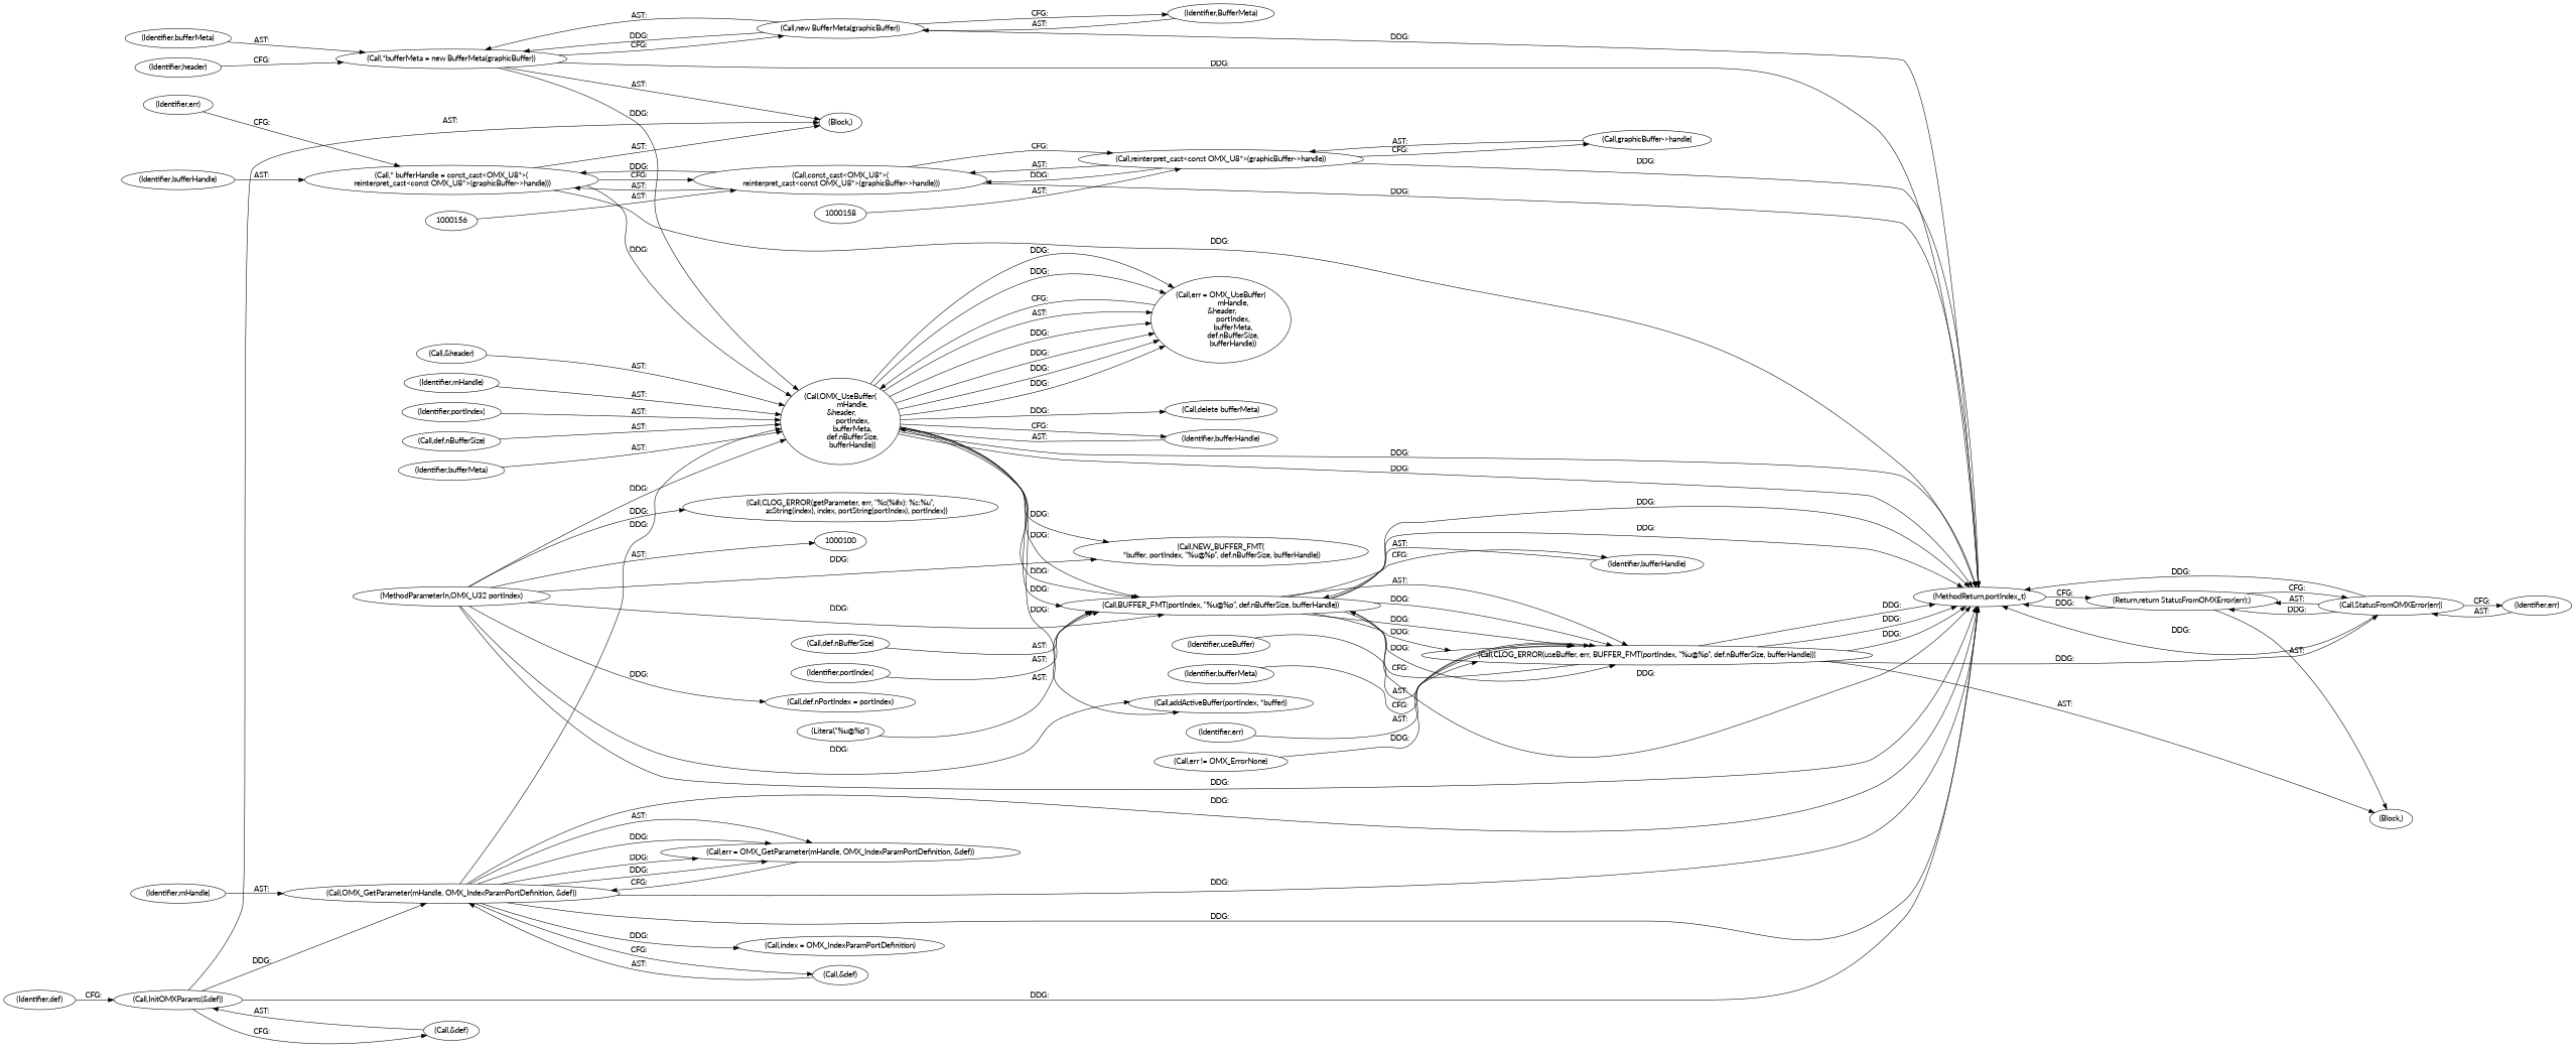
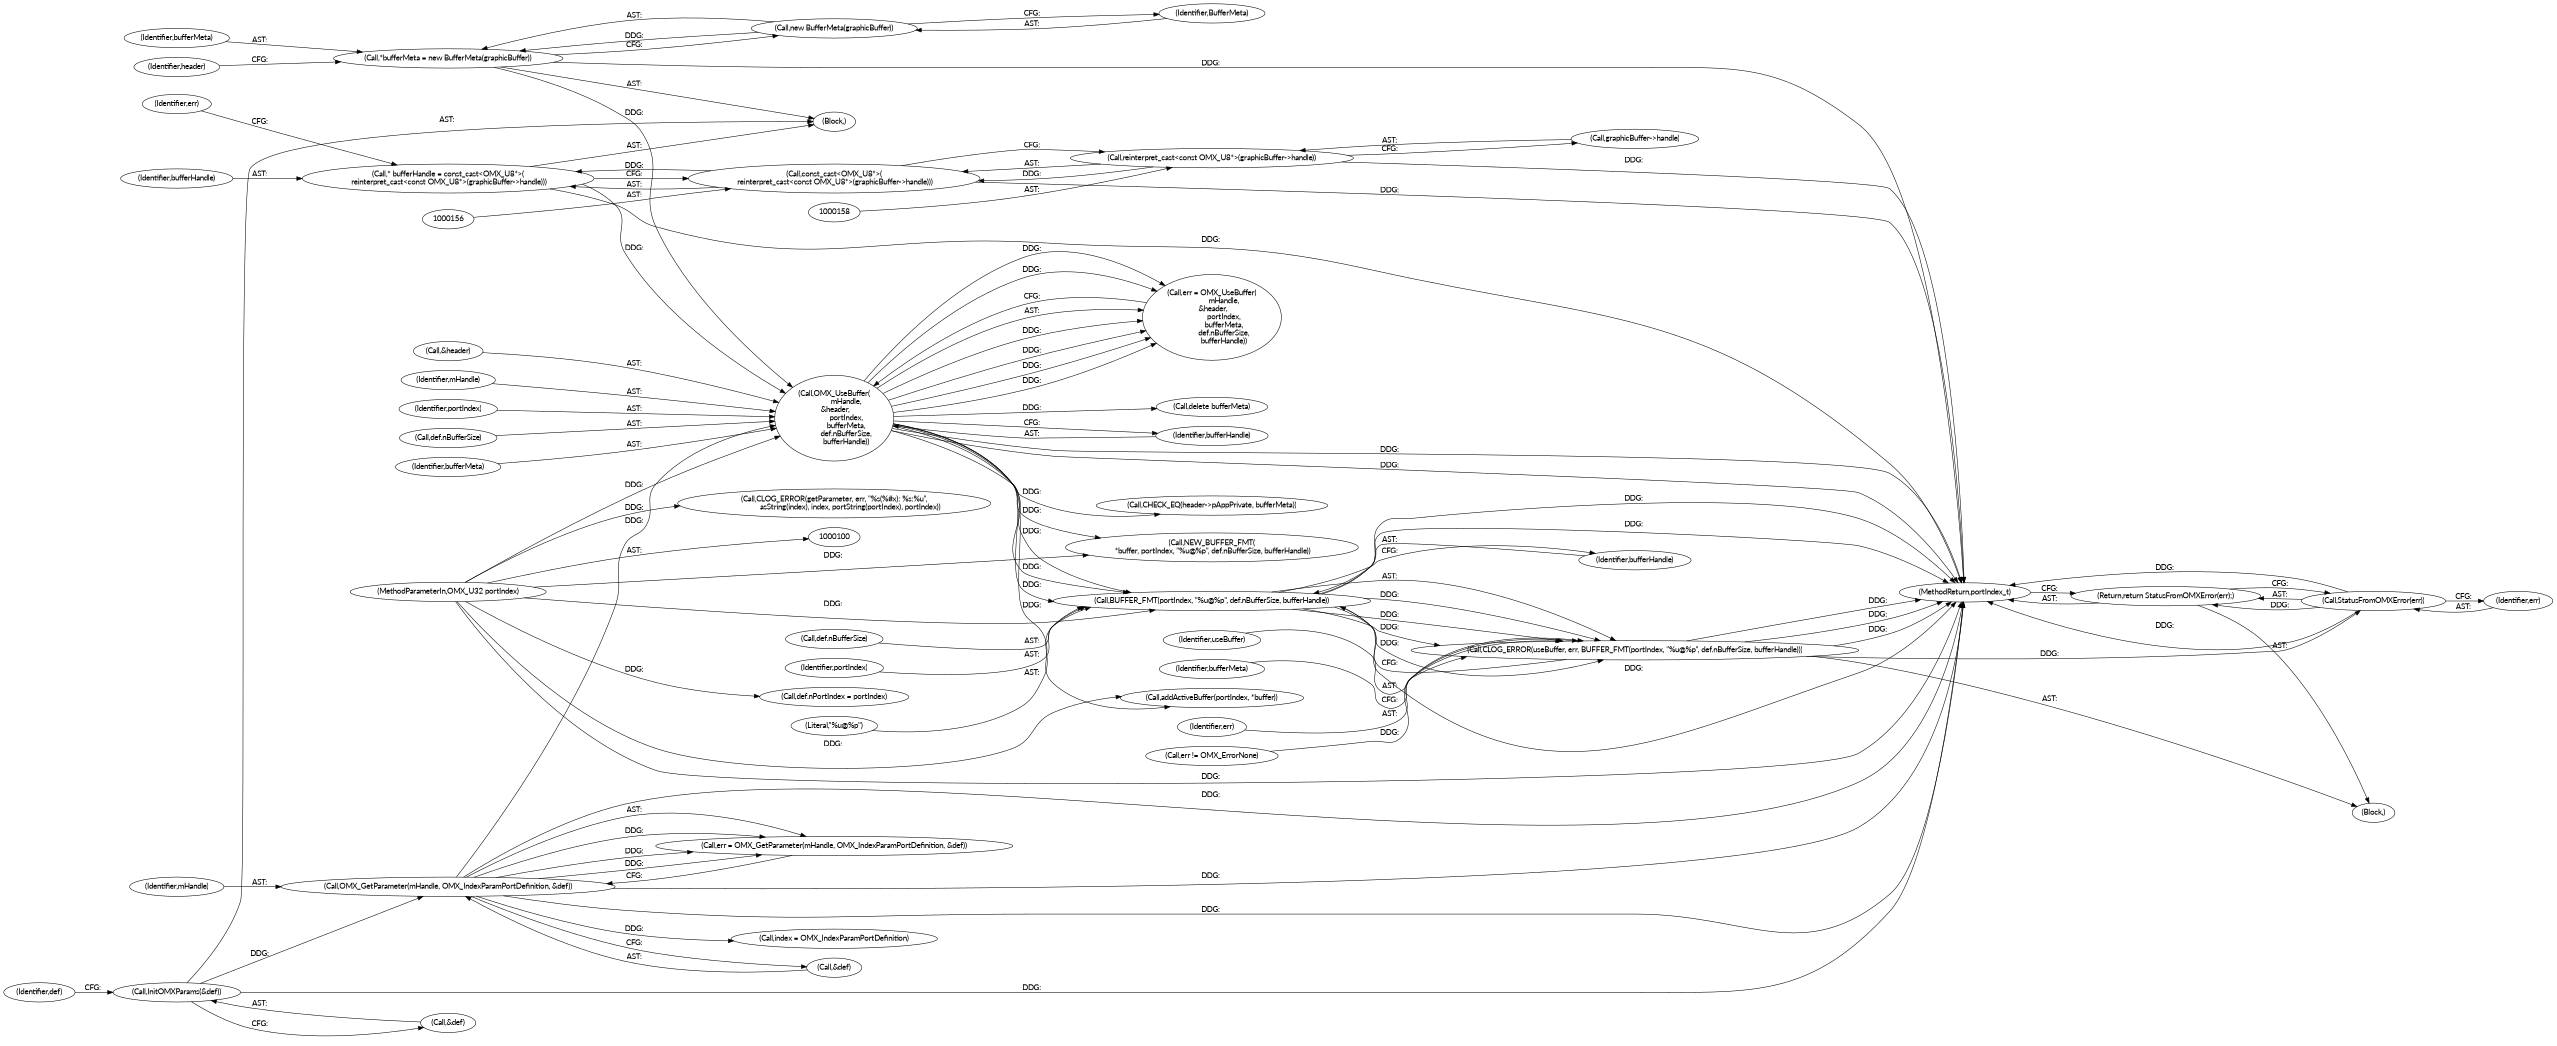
  digraph {
    fontname=Lato
    rankdir=LR
    node [fontname=Lato]
    edge [fontname=Lato]
    n1 [label="(Call,BUFFER_FMT(portIndex, \"%u@%p\", def.nBufferSize, bufferHandle))"]
    n2 [label="(Call,CLOG_ERROR(useBuffer, err, BUFFER_FMT(portIndex, \"%u@%p\", def.nBufferSize, bufferHandle)))"]
    n3 [label="(Identifier,bufferHandle)"]
    n4 [label="(MethodReturn,portIndex_t)"]
    n5 [label="(Call,StatusFromOMXError(err))"]
    n6 [label="(Block,)"]
    n7 [label="(Return,return StatusFromOMXError(err);)"]
    n8 [label="(Call,OMX_UseBuffer(\n            mHandle,\n &header,\n            portIndex,\n            bufferMeta,\n            def.nBufferSize,\n            bufferHandle))"]
    n9 [label="(Call,NEW_BUFFER_FMT(\n *buffer, portIndex, \"%u@%p\", def.nBufferSize, bufferHandle))"]
+   n10 [label="(Call,CHECK_EQ(header->pAppPrivate, bufferMeta))"]
    n11 [label="(Call,err = OMX_UseBuffer(\n            mHandle,\n &header,\n            portIndex,\n            bufferMeta,\n            def.nBufferSize,\n            bufferHandle))"]
    n12 [label="(Call,delete bufferMeta)"]
    n13 [label="(Identifier,bufferHandle)"]
    n14 [label="(Call,addActiveBuffer(portIndex, *buffer))"]
    n15 [label="(Call,OMX_GetParameter(mHandle, OMX_IndexParamPortDefinition, &def))"]
    n16 [label="(Call,err = OMX_GetParameter(mHandle, OMX_IndexParamPortDefinition, &def))"]
    n17 [label="(Call,index = OMX_IndexParamPortDefinition)"]
    n18 [label="(Call,&def)"]
    n19 [label="(Call,InitOMXParams(&def))"]
    n20 [label="(Call,&def)"]
    n21 [label="(Block,)"]
    n22 [label="(MethodParameterIn,OMX_U32 portIndex)"]
    n23 [label="(Call,def.nPortIndex = portIndex)"]
    n24 [label="(Call,CLOG_ERROR(getParameter, err, \"%s(%#x): %s:%u\",\n                asString(index), index, portString(portIndex), portIndex))"]
    1000100
    n26 [label="(Call,*bufferMeta = new BufferMeta(graphicBuffer))"]
    n27 [label="(Call,new BufferMeta(graphicBuffer))"]
    n28 [label="(Identifier,BufferMeta)"]
    n29 [label="(Call,* bufferHandle = const_cast<OMX_U8*>(\n reinterpret_cast<const OMX_U8*>(graphicBuffer->handle)))"]
    n30 [label="(Call,const_cast<OMX_U8*>(\n reinterpret_cast<const OMX_U8*>(graphicBuffer->handle)))"]
    n31 [label="(Call,reinterpret_cast<const OMX_U8*>(graphicBuffer->handle))"]
    n32 [label="(Call,graphicBuffer->handle)"]
    n33 [label="(Identifier,err)"]
    n34 [label="(Identifier,useBuffer)"]
    n35 [label="(Call,def.nBufferSize)"]
    n36 [label="(Identifier,bufferMeta)"]
    n37 [label="(Identifier,portIndex)"]
    n38 [label="(Literal,\"%u@%p\")"]
    n39 [label="(Identifier,bufferMeta)"]
    n40 [label="(Identifier,err)"]
    n41 [label="(Call,def.nBufferSize)"]
    n42 [label="(Call,&header)"]
    n43 [label="(Identifier,mHandle)"]
    n44 [label="(Identifier,def)"]
    n45 [label="(Identifier,mHandle)"]
    n46 [label="(Identifier,err)"]
    n47 [label="(Identifier,header)"]
    n48 [label="(Identifier,bufferMeta)"]
    n49 [label="(Call,err != OMX_ErrorNone)"]
    n50 [label="(Identifier,bufferHandle)"]
    n51 [label="(Identifier,portIndex)"]
    1000156
    1000158
    n1 -> n2 [label="AST: "]
    n1 -> n2 [label="DDG: "]
    n1 -> n2 [label="DDG: "]
    n1 -> n2 [label="DDG: "]
    n1 -> n2 [label="DDG: "]
    n1 -> n3 [label="CFG: "]
    n1 -> n4 [label="DDG: "]
    n1 -> n4 [label="DDG: "]
    n1 -> n4 [label="DDG: "]
    n2 -> n1 [label="CFG: "]
    n2 -> n4 [label="DDG: "]
    n2 -> n4 [label="DDG: "]
    n2 -> n4 [label="DDG: "]
    n2 -> n5 [label="DDG: "]
    n2 -> n6 [label="AST: "]
    n3 -> n1 [label="AST: "]
    n4 -> n7 [label="CFG: "]
    n5 -> n4 [label="DDG: "]
    n5 -> n4 [label="DDG: "]
    n5 -> n7 [label="AST: "]
    n5 -> n7 [label="DDG: "]
    n5 -> n33 [label="CFG: "]
-   n7 -> n4 [label="DDG: "]
+   n7 -> n4 [label="AST: "]
    n7 -> n5 [label="CFG: "]
    n7 -> n6 [label="AST: "]
    n8 -> n1 [label="DDG: "]
    n8 -> n1 [label="DDG: "]
    n8 -> n1 [label="DDG: "]
    n8 -> n4 [label="DDG: "]
    n8 -> n4 [label="DDG: "]
    n8 -> n9 [label="DDG: "]
+   n8 -> n10 [label="DDG: "]
    n8 -> n11 [label="AST: "]
    n8 -> n11 [label="DDG: "]
    n8 -> n11 [label="DDG: "]
    n8 -> n11 [label="DDG: "]
    n8 -> n11 [label="DDG: "]
    n8 -> n11 [label="DDG: "]
    n8 -> n11 [label="DDG: "]
    n8 -> n12 [label="DDG: "]
    n8 -> n13 [label="CFG: "]
    n8 -> n14 [label="DDG: "]
    n11 -> n8 [label="CFG: "]
    n13 -> n8 [label="AST: "]
    n15 -> n4 [label="DDG: "]
    n15 -> n4 [label="DDG: "]
    n15 -> n4 [label="DDG: "]
    n15 -> n8 [label="DDG: "]
    n15 -> n16 [label="AST: "]
    n15 -> n16 [label="DDG: "]
    n15 -> n16 [label="DDG: "]
    n15 -> n16 [label="DDG: "]
    n15 -> n17 [label="DDG: "]
    n15 -> n18 [label="CFG: "]
    n16 -> n15 [label="CFG: "]
    n18 -> n15 [label="AST: "]
    n19 -> n4 [label="DDG: "]
    n19 -> n15 [label="DDG: "]
    n19 -> n20 [label="CFG: "]
    n19 -> n21 [label="AST: "]
    n20 -> n19 [label="AST: "]
    n22 -> n1 [label="DDG: "]
    n22 -> n4 [label="DDG: "]
    n22 -> n8 [label="DDG: "]
    n22 -> n9 [label="DDG: "]
    n22 -> n14 [label="DDG: "]
    n22 -> n23 [label="DDG: "]
    n22 -> n24 [label="DDG: "]
    n22 -> 1000100 [label="AST: "]
    n26 -> n4 [label="DDG: "]
    n26 -> n8 [label="DDG: "]
    n26 -> n21 [label="AST: "]
    n26 -> n27 [label="CFG: "]
-   n27 -> n4 [label="DDG: "]
    n27 -> n26 [label="AST: "]
    n27 -> n26 [label="DDG: "]
    n27 -> n28 [label="CFG: "]
    n28 -> n27 [label="AST: "]
    n29 -> n4 [label="DDG: "]
    n29 -> n8 [label="DDG: "]
    n29 -> n21 [label="AST: "]
    n29 -> n30 [label="CFG: "]
    n30 -> n4 [label="DDG: "]
    n30 -> n29 [label="AST: "]
    n30 -> n29 [label="DDG: "]
    n30 -> n31 [label="CFG: "]
    n31 -> n4 [label="DDG: "]
    n31 -> n30 [label="AST: "]
    n31 -> n30 [label="DDG: "]
    n31 -> n32 [label="CFG: "]
    n32 -> n31 [label="AST: "]
    n33 -> n5 [label="AST: "]
    n34 -> n2 [label="AST: "]
    n35 -> n8 [label="AST: "]
    n36 -> n2 [label="CFG: "]
    n37 -> n1 [label="AST: "]
    n38 -> n1 [label="AST: "]
    n39 -> n8 [label="AST: "]
    n40 -> n2 [label="AST: "]
    n41 -> n1 [label="AST: "]
    n42 -> n8 [label="AST: "]
    n43 -> n15 [label="AST: "]
    n44 -> n19 [label="CFG: "]
    n45 -> n8 [label="AST: "]
    n46 -> n29 [label="CFG: "]
    n47 -> n26 [label="CFG: "]
    n48 -> n26 [label="AST: "]
    n49 -> n2 [label="DDG: "]
    n50 -> n29 [label="AST: "]
    n51 -> n8 [label="AST: "]
    1000156 -> n30 [label="AST: "]
    1000158 -> n31 [label="AST: "]
  }
